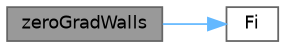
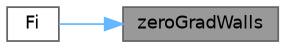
  digraph {
    rankdir=LR
    node [fontname=Helvetica fontsize=10 shape=box style=filled]
    n1 [color=gray40 fillcolor=grey60 fontcolor=black height=0.2 label=zeroGradWalls width=0.4]
    n2 [color=grey40 fillcolor=white height=0.2 label=Fi width=0.4]
-   n1 -> n2 [color=steelblue1 fontname=Helvetica fontsize=10 labelfontname=Helvetica labelfontsize=10 style=solid]
+   n2 -> n1 [color=steelblue1 fontname=Helvetica fontsize=10 labelfontname=Helvetica labelfontsize=10 style=solid]
  }
